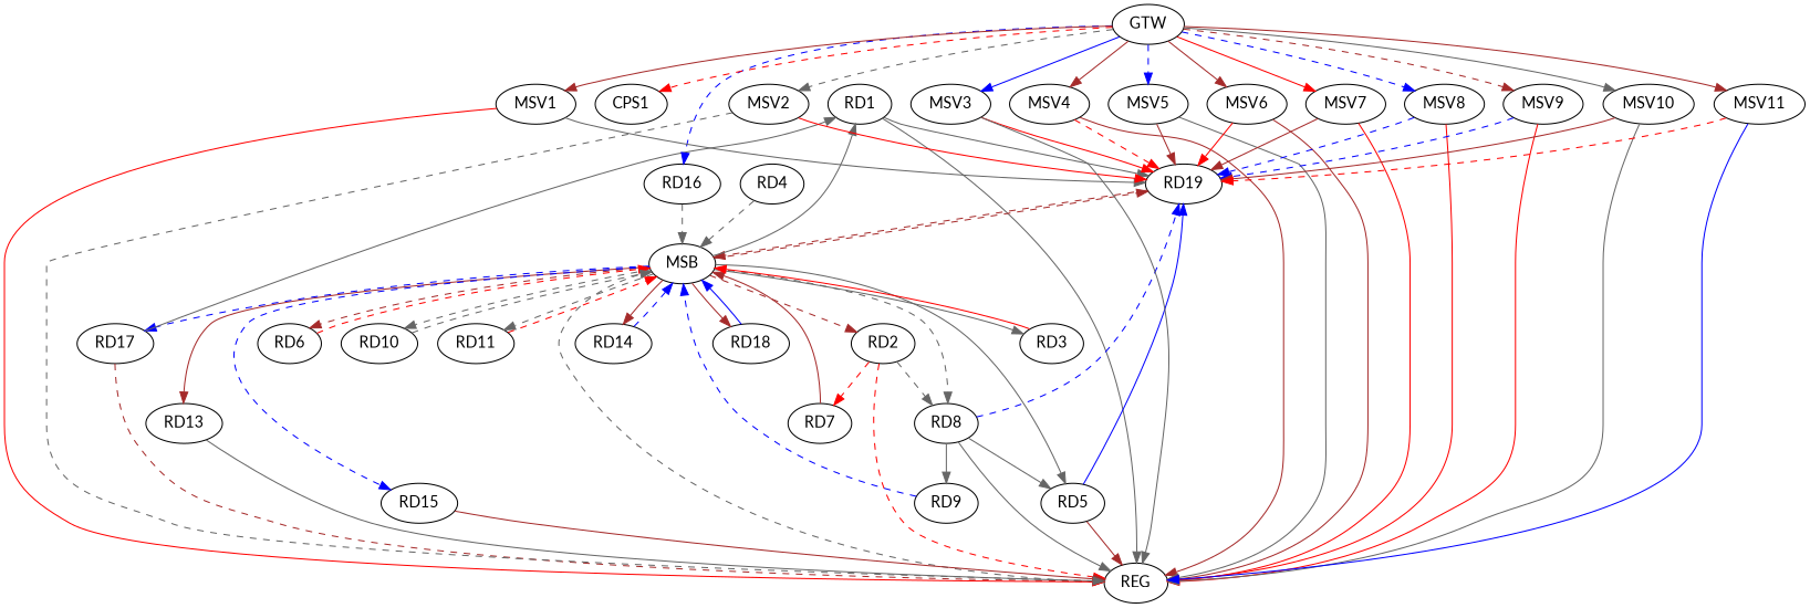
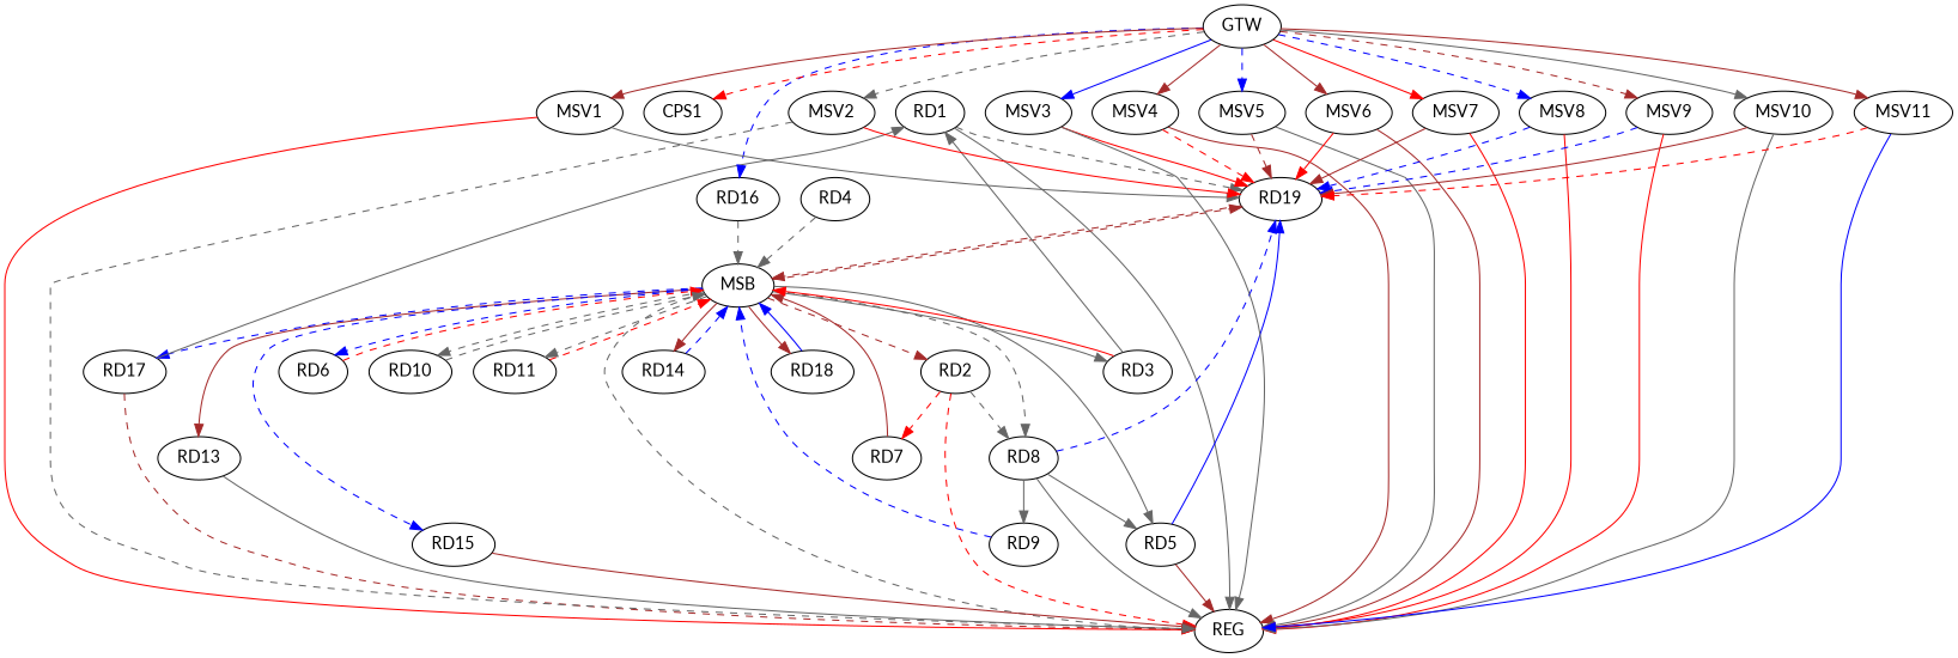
  strict digraph {
    fontname=Lato
    node [fontname=Lato]
    edge [color=gray40 fontname=Lato style=solid]
    n1 [label=RD1]
    n2 [label=RD19]
    n3 [label=REG]
    n4 [label=MSB]
    n5 [label=RD2]
    n6 [label=RD7]
    n7 [label=RD8]
    n8 [label=RD5]
    n9 [label=RD9]
    n10 [label=RD3]
    n11 [label=RD6]
    n12 [label=RD10]
    n13 [label=RD11]
    n14 [label=RD13]
    n15 [label=RD14]
    n16 [label=RD15]
    n17 [label=RD17]
    n18 [label=RD18]
    n19 [label=RD4]
    n20 [label=RD16]
    n21 [label=CPS1]
    n22 [label=GTW]
    n23 [label=MSV1]
    n24 [label=MSV2]
    n25 [label=MSV3]
    n26 [label=MSV4]
    n27 [label=MSV5]
    n28 [label=MSV6]
    n29 [label=MSV7]
    n30 [label=MSV8]
    n31 [label=MSV9]
    n32 [label=MSV10]
    n33 [label=MSV11]
-   n1 -> n2
+   n1 -> n2 [style=dashed]
    n1 -> n3
    n2 -> n4 [color=brown style=dashed]
-   n4 -> n1
+   n10 -> n1
    n4 -> n2 [color=brown style=dashed]
    n4 -> n3 [style=dashed]
    n4 -> n5 [color=brown style=dashed]
    n4 -> n7 [style=dashed]
    n4 -> n8
    n4 -> n10
-   n4 -> n11 [color=brown style=dashed]
+   n4 -> n11 [color=blue style=dashed]
    n4 -> n12 [style=dashed]
    n4 -> n13 [style=dashed]
    n4 -> n14 [color=brown]
    n4 -> n15 [color=brown]
    n4 -> n16 [color=blue style=dashed]
    n4 -> n17 [color=blue style=dashed]
    n4 -> n18 [color=brown]
    n5 -> n3 [color=red style=dashed]
    n5 -> n6 [color=red style=dashed]
    n5 -> n7 [style=dashed]
    n6 -> n4 [color=brown]
    n7 -> n2 [color=blue style=dashed]
    n7 -> n3
    n7 -> n8
    n7 -> n9
    n8 -> n2 [color=blue]
    n8 -> n3 [color=brown]
    n9 -> n4 [color=blue style=dashed]
    n10 -> n4 [color=red]
    n11 -> n4 [color=red style=dashed]
    n12 -> n4 [style=dashed]
    n13 -> n4 [color=red style=dashed]
    n14 -> n3
    n15 -> n4 [color=blue style=dashed]
    n16 -> n3 [color=brown]
    n17 -> n1
    n17 -> n3 [color=brown style=dashed]
    n18 -> n4 [color=blue]
    n19 -> n4 [style=dashed]
    n20 -> n4 [style=dashed]
    n22 -> n20 [color=blue style=dashed]
    n22 -> n21 [color=red style=dashed]
    n22 -> n23 [color=brown]
    n22 -> n24 [style=dashed]
    n22 -> n25 [color=blue]
    n22 -> n26 [color=brown]
    n22 -> n27 [color=blue style=dashed]
    n22 -> n28 [color=brown]
    n22 -> n29 [color=red]
    n22 -> n30 [color=blue style=dashed]
    n22 -> n31 [color=brown style=dashed]
    n22 -> n32
    n22 -> n33 [color=brown]
    n23 -> n2
    n23 -> n3 [color=red]
    n24 -> n2 [color=red]
    n24 -> n3 [style=dashed]
    n25 -> n2 [color=red]
    n25 -> n3
    n26 -> n2 [color=red style=dashed]
    n26 -> n3 [color=brown]
-   n27 -> n2 [color=brown]
+   n27 -> n2 [color=brown style=dashed]
    n27 -> n3
    n28 -> n2 [color=red]
    n28 -> n3 [color=brown]
    n29 -> n2 [color=brown]
    n29 -> n3 [color=red]
    n30 -> n2 [color=blue style=dashed]
    n30 -> n3 [color=red]
    n31 -> n2 [color=blue style=dashed]
    n31 -> n3 [color=red]
    n32 -> n2 [color=brown]
    n32 -> n3
    n33 -> n2 [color=red style=dashed]
    n33 -> n3 [color=blue]
  }
